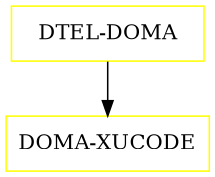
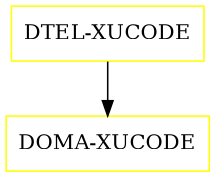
  digraph {
    node [color=yellow shape=box]
-   "DTEL-XUCODE" [label="DTEL-DOMA"]
+   "DTEL-XUCODE"
    "DOMA-XUCODE"
    "DTEL-XUCODE" -> "DOMA-XUCODE"
  }
